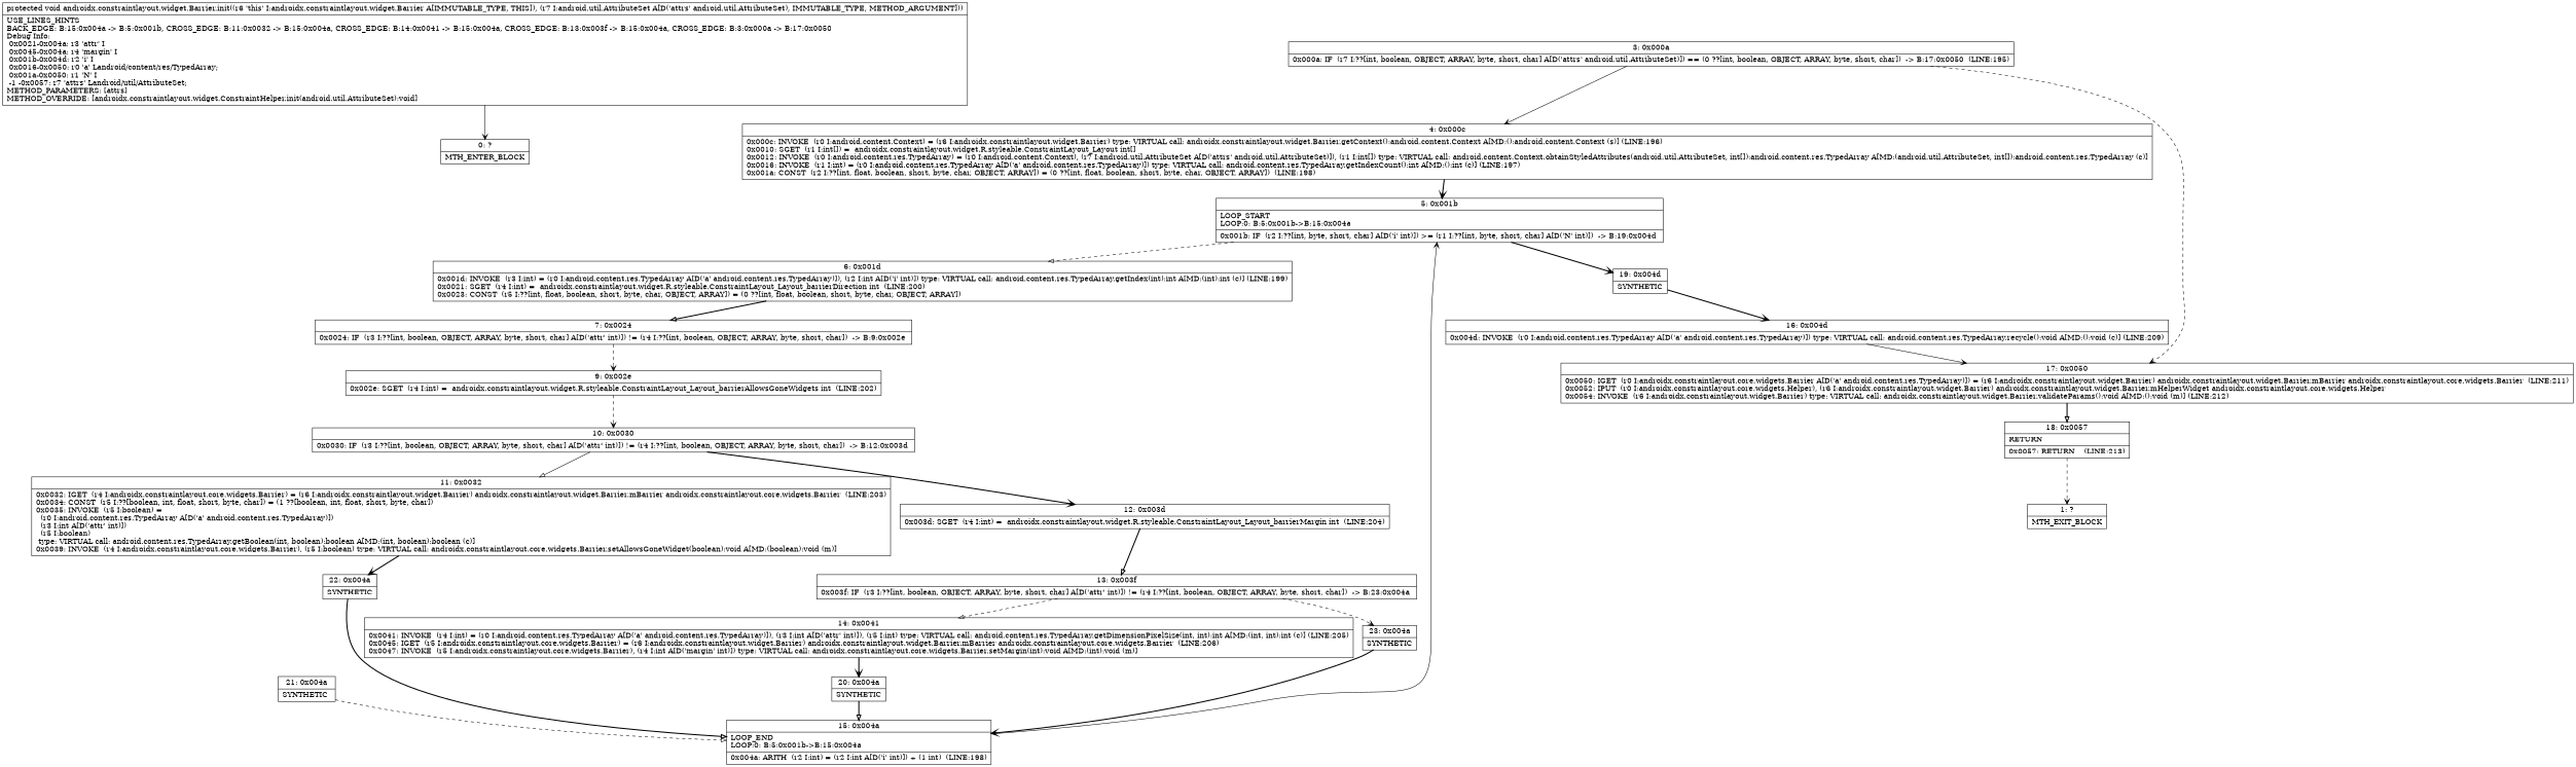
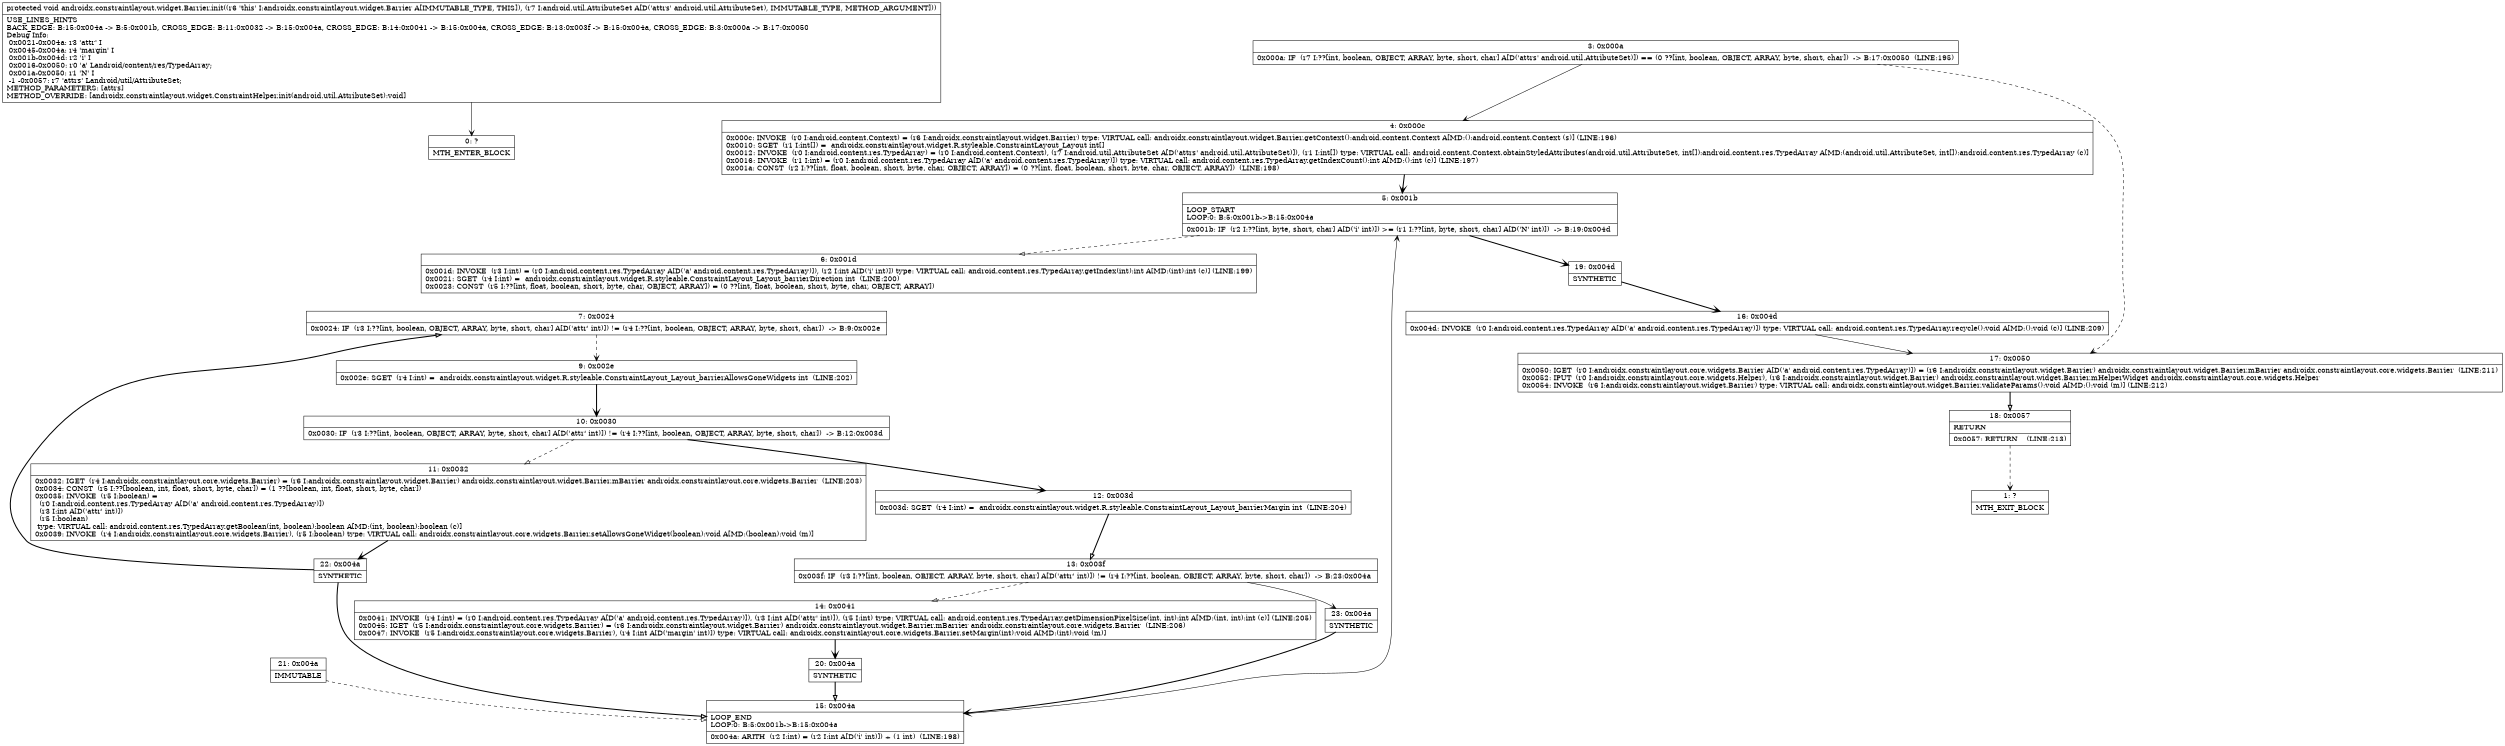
  digraph {
    node [shape=record]
    edge [arrowhead=vee style=bold]
    n1 [label="{0\:\ ?|MTH_ENTER_BLOCK\l}"]
    n2 [label="{3\:\ 0x000a|0x000a: IF  (r7 I:??[int, boolean, OBJECT, ARRAY, byte, short, char] A[D('attrs' android.util.AttributeSet)]) == (0 ??[int, boolean, OBJECT, ARRAY, byte, short, char])  \-\> B:17:0x0050  (LINE:195)\l}"]
    n3 [label="{4\:\ 0x000c|0x000c: INVOKE  (r0 I:android.content.Context) = (r6 I:androidx.constraintlayout.widget.Barrier) type: VIRTUAL call: androidx.constraintlayout.widget.Barrier.getContext():android.content.Context A[MD:():android.content.Context (s)] (LINE:196)\l0x0010: SGET  (r1 I:int[]) =  androidx.constraintlayout.widget.R.styleable.ConstraintLayout_Layout int[] \l0x0012: INVOKE  (r0 I:android.content.res.TypedArray) = (r0 I:android.content.Context), (r7 I:android.util.AttributeSet A[D('attrs' android.util.AttributeSet)]), (r1 I:int[]) type: VIRTUAL call: android.content.Context.obtainStyledAttributes(android.util.AttributeSet, int[]):android.content.res.TypedArray A[MD:(android.util.AttributeSet, int[]):android.content.res.TypedArray (c)]\l0x0016: INVOKE  (r1 I:int) = (r0 I:android.content.res.TypedArray A[D('a' android.content.res.TypedArray)]) type: VIRTUAL call: android.content.res.TypedArray.getIndexCount():int A[MD:():int (c)] (LINE:197)\l0x001a: CONST  (r2 I:??[int, float, boolean, short, byte, char, OBJECT, ARRAY]) = (0 ??[int, float, boolean, short, byte, char, OBJECT, ARRAY])  (LINE:198)\l}"]
    n4 [label="{17\:\ 0x0050|0x0050: IGET  (r0 I:androidx.constraintlayout.core.widgets.Barrier A[D('a' android.content.res.TypedArray)]) = (r6 I:androidx.constraintlayout.widget.Barrier) androidx.constraintlayout.widget.Barrier.mBarrier androidx.constraintlayout.core.widgets.Barrier  (LINE:211)\l0x0052: IPUT  (r0 I:androidx.constraintlayout.core.widgets.Helper), (r6 I:androidx.constraintlayout.widget.Barrier) androidx.constraintlayout.widget.Barrier.mHelperWidget androidx.constraintlayout.core.widgets.Helper \l0x0054: INVOKE  (r6 I:androidx.constraintlayout.widget.Barrier) type: VIRTUAL call: androidx.constraintlayout.widget.Barrier.validateParams():void A[MD:():void (m)] (LINE:212)\l}"]
    n5 [label="{5\:\ 0x001b|LOOP_START\lLOOP:0: B:5:0x001b\-\>B:15:0x004a\l|0x001b: IF  (r2 I:??[int, byte, short, char] A[D('i' int)]) \>= (r1 I:??[int, byte, short, char] A[D('N' int)])  \-\> B:19:0x004d \l}"]
    n6 [label="{18\:\ 0x0057|RETURN\l|0x0057: RETURN    (LINE:213)\l}"]
    n7 [label="{6\:\ 0x001d|0x001d: INVOKE  (r3 I:int) = (r0 I:android.content.res.TypedArray A[D('a' android.content.res.TypedArray)]), (r2 I:int A[D('i' int)]) type: VIRTUAL call: android.content.res.TypedArray.getIndex(int):int A[MD:(int):int (c)] (LINE:199)\l0x0021: SGET  (r4 I:int) =  androidx.constraintlayout.widget.R.styleable.ConstraintLayout_Layout_barrierDirection int  (LINE:200)\l0x0023: CONST  (r5 I:??[int, float, boolean, short, byte, char, OBJECT, ARRAY]) = (0 ??[int, float, boolean, short, byte, char, OBJECT, ARRAY]) \l}"]
    n8 [label="{19\:\ 0x004d|SYNTHETIC\l}"]
    n9 [label="{7\:\ 0x0024|0x0024: IF  (r3 I:??[int, boolean, OBJECT, ARRAY, byte, short, char] A[D('attr' int)]) != (r4 I:??[int, boolean, OBJECT, ARRAY, byte, short, char])  \-\> B:9:0x002e \l}"]
    n10 [label="{16\:\ 0x004d|0x004d: INVOKE  (r0 I:android.content.res.TypedArray A[D('a' android.content.res.TypedArray)]) type: VIRTUAL call: android.content.res.TypedArray.recycle():void A[MD:():void (c)] (LINE:209)\l}"]
    n11 [label="{9\:\ 0x002e|0x002e: SGET  (r4 I:int) =  androidx.constraintlayout.widget.R.styleable.ConstraintLayout_Layout_barrierAllowsGoneWidgets int  (LINE:202)\l}"]
    n12 [label="{10\:\ 0x0030|0x0030: IF  (r3 I:??[int, boolean, OBJECT, ARRAY, byte, short, char] A[D('attr' int)]) != (r4 I:??[int, boolean, OBJECT, ARRAY, byte, short, char])  \-\> B:12:0x003d \l}"]
-   n13 [label="{21\:\ 0x004a|SYNTHETIC\l}"]
+   n13 [label="{21\:\ 0x004a|IMMUTABLE\l}"]
    n14 [label="{15\:\ 0x004a|LOOP_END\lLOOP:0: B:5:0x001b\-\>B:15:0x004a\l|0x004a: ARITH  (r2 I:int) = (r2 I:int A[D('i' int)]) + (1 int)  (LINE:198)\l}"]
    n15 [label="{11\:\ 0x0032|0x0032: IGET  (r4 I:androidx.constraintlayout.core.widgets.Barrier) = (r6 I:androidx.constraintlayout.widget.Barrier) androidx.constraintlayout.widget.Barrier.mBarrier androidx.constraintlayout.core.widgets.Barrier  (LINE:203)\l0x0034: CONST  (r5 I:??[boolean, int, float, short, byte, char]) = (1 ??[boolean, int, float, short, byte, char]) \l0x0035: INVOKE  (r5 I:boolean) = \l  (r0 I:android.content.res.TypedArray A[D('a' android.content.res.TypedArray)])\l  (r3 I:int A[D('attr' int)])\l  (r5 I:boolean)\l type: VIRTUAL call: android.content.res.TypedArray.getBoolean(int, boolean):boolean A[MD:(int, boolean):boolean (c)]\l0x0039: INVOKE  (r4 I:androidx.constraintlayout.core.widgets.Barrier), (r5 I:boolean) type: VIRTUAL call: androidx.constraintlayout.core.widgets.Barrier.setAllowsGoneWidget(boolean):void A[MD:(boolean):void (m)]\l}"]
    n16 [label="{12\:\ 0x003d|0x003d: SGET  (r4 I:int) =  androidx.constraintlayout.widget.R.styleable.ConstraintLayout_Layout_barrierMargin int  (LINE:204)\l}"]
    n17 [label="{22\:\ 0x004a|SYNTHETIC\l}"]
    n18 [label="{13\:\ 0x003f|0x003f: IF  (r3 I:??[int, boolean, OBJECT, ARRAY, byte, short, char] A[D('attr' int)]) != (r4 I:??[int, boolean, OBJECT, ARRAY, byte, short, char])  \-\> B:23:0x004a \l}"]
    n19 [label="{14\:\ 0x0041|0x0041: INVOKE  (r4 I:int) = (r0 I:android.content.res.TypedArray A[D('a' android.content.res.TypedArray)]), (r3 I:int A[D('attr' int)]), (r5 I:int) type: VIRTUAL call: android.content.res.TypedArray.getDimensionPixelSize(int, int):int A[MD:(int, int):int (c)] (LINE:205)\l0x0045: IGET  (r5 I:androidx.constraintlayout.core.widgets.Barrier) = (r6 I:androidx.constraintlayout.widget.Barrier) androidx.constraintlayout.widget.Barrier.mBarrier androidx.constraintlayout.core.widgets.Barrier  (LINE:206)\l0x0047: INVOKE  (r5 I:androidx.constraintlayout.core.widgets.Barrier), (r4 I:int A[D('margin' int)]) type: VIRTUAL call: androidx.constraintlayout.core.widgets.Barrier.setMargin(int):void A[MD:(int):void (m)]\l}"]
    n20 [label="{23\:\ 0x004a|SYNTHETIC\l}"]
    n21 [label="{20\:\ 0x004a|SYNTHETIC\l}"]
    n22 [label="{1\:\ ?|MTH_EXIT_BLOCK\l}"]
    n23 [label="{protected void androidx.constraintlayout.widget.Barrier.init((r6 'this' I:androidx.constraintlayout.widget.Barrier A[IMMUTABLE_TYPE, THIS]), (r7 I:android.util.AttributeSet A[D('attrs' android.util.AttributeSet), IMMUTABLE_TYPE, METHOD_ARGUMENT]))  | USE_LINES_HINTS\lBACK_EDGE: B:15:0x004a \-\> B:5:0x001b, CROSS_EDGE: B:11:0x0032 \-\> B:15:0x004a, CROSS_EDGE: B:14:0x0041 \-\> B:15:0x004a, CROSS_EDGE: B:13:0x003f \-\> B:15:0x004a, CROSS_EDGE: B:3:0x000a \-\> B:17:0x0050\lDebug Info:\l  0x0021\-0x004a: r3 'attr' I\l  0x0045\-0x004a: r4 'margin' I\l  0x001b\-0x004d: r2 'i' I\l  0x0016\-0x0050: r0 'a' Landroid\/content\/res\/TypedArray;\l  0x001a\-0x0050: r1 'N' I\l  \-1 \-0x0057: r7 'attrs' Landroid\/util\/AttributeSet;\lMETHOD_PARAMETERS: [attrs]\lMETHOD_OVERRIDE: [androidx.constraintlayout.widget.ConstraintHelper.init(android.util.AttributeSet):void]\l}"]
    n2 -> n3 [style=solid]
    n2 -> n4 [style=dashed]
    n3 -> n5
    n4 -> n6 [arrowhead=onormal]
    n5 -> n7 [arrowhead=onormal style=dashed]
    n5 -> n8
    n6 -> n22 [style=dashed]
-   n7 -> n9 [arrowhead=onormal]
+   n17 -> n9 [arrowhead=onormal]
    n8 -> n10
    n9 -> n11 [style=dashed]
    n10 -> n4 [style=solid]
-   n11 -> n12 [style=dashed]
-   n12 -> n15 [arrowhead=onormal style=solid]
+   n11 -> n12
+   n12 -> n15 [arrowhead=onormal style=dashed]
    n12 -> n16
    n13 -> n14 [arrowhead=onormal style=dashed]
    n14 -> n5 [style=solid]
    n15 -> n17
    n16 -> n18 [arrowhead=onormal]
    n17 -> n14 [arrowhead=onormal]
    n18 -> n19 [arrowhead=onormal style=dashed]
-   n18 -> n20 [style=dashed]
+   n18 -> n20 [style=solid]
    n19 -> n21
    n20 -> n14
    n21 -> n14 [arrowhead=onormal]
    n23 -> n1 [style=solid]
  }
